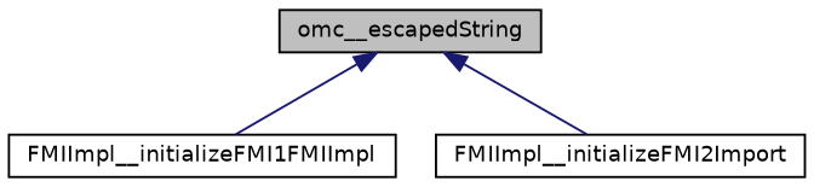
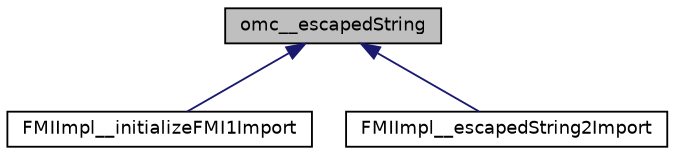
  digraph {
    rankdir=TB
    node [color=black fillcolor=white fontname=Helvetica fontsize=10 shape=record style=filled]
    edge [color=midnightblue dir=back fontname=Helvetica fontsize=10 labelfontname=Helvetica labelfontsize=10 style=solid]
    n1 [fillcolor=grey75 fontcolor=black height=0.2 label=omc__escapedString width=0.4]
-   n2 [height=0.2 label=FMIImpl__initializeFMI1FMIImpl width=0.4]
-   n3 [height=0.2 label=FMIImpl__initializeFMI2Import width=0.4]
+   n2 [height=0.2 label=FMIImpl__initializeFMI1Import width=0.4]
+   n3 [height=0.2 label=FMIImpl__escapedString2Import width=0.4]
    n1 -> n2
    n1 -> n3
  }
